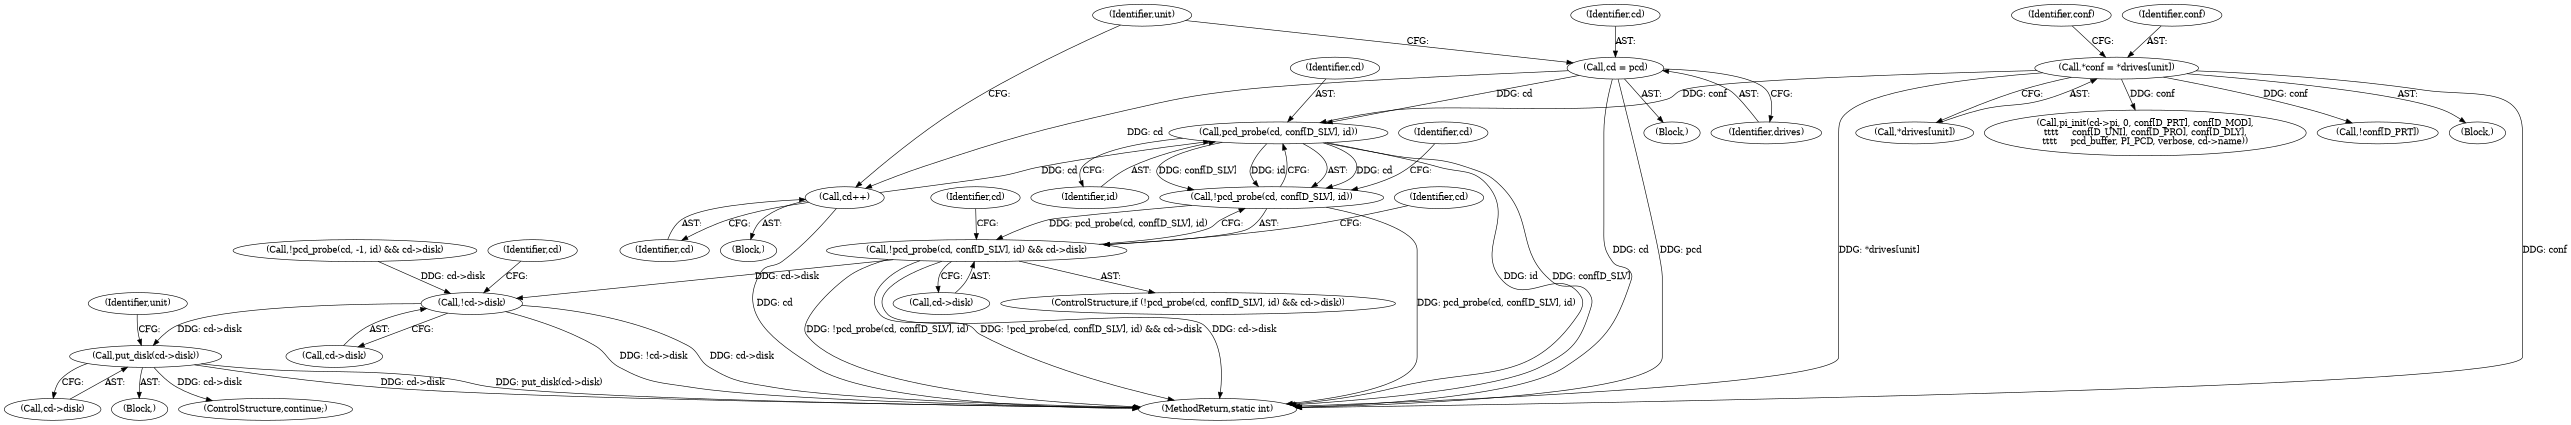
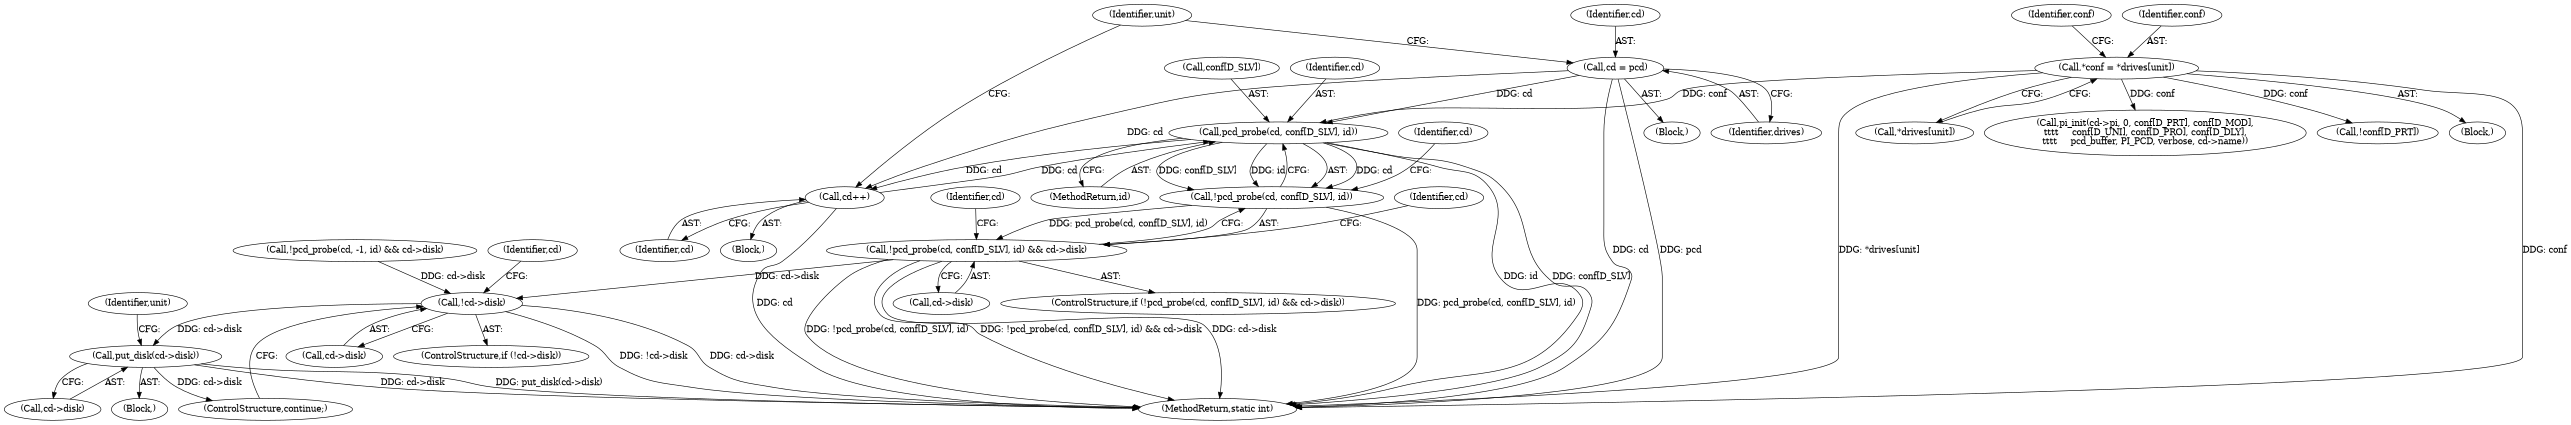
  digraph {
    n1 [label="(Call,pcd_probe(cd, conf[D_SLV], id))"]
    n2 [label="(Call,cd++)"]
    n3 [label="(Call,!pcd_probe(cd, conf[D_SLV], id))"]
    n4 [label="(MethodReturn,static int)"]
-   n5 [label="(Identifier,id)"]
+   n5 [label="(MethodReturn,id)"]
    n6 [label="(Block,)"]
    n7 [label="(Identifier,cd)"]
    n8 [label="(Call,!pcd_probe(cd, conf[D_SLV], id) && cd->disk)"]
    n9 [label="(Call,cd = pcd)"]
    n10 [label="(Block,)"]
    n11 [label="(Identifier,drives)"]
    n12 [label="(Call,*conf = *drives[unit])"]
    n13 [label="(Call,*drives[unit])"]
    n14 [label="(Call,pi_init(cd->pi, 0, conf[D_PRT], conf[D_MOD],\n\t\t\t\t     conf[D_UNI], conf[D_PRO], conf[D_DLY],\n\t\t\t\t     pcd_buffer, PI_PCD, verbose, cd->name))"]
    n15 [label="(Call,!conf[D_PRT])"]
    n16 [label="(Block,)"]
    n17 [label="(Call,!cd->disk)"]
    n18 [label="(Call,cd->disk)"]
    n19 [label="(ControlStructure,if (!pcd_probe(cd, conf[D_SLV], id) && cd->disk))"]
    n20 [label="(Call,put_disk(cd->disk))"]
+   n21 [label="(ControlStructure,if (!cd->disk))"]
    n22 [label="(Call,cd->disk)"]
    n23 [label="(Block,)"]
    n24 [label="(Call,cd->disk)"]
    n25 [label="(ControlStructure,continue;)"]
    n26 [label="(Identifier,cd)"]
+   n27 [label="(Call,conf[D_SLV])"]
    n28 [label="(Identifier,cd)"]
    n29 [label="(Identifier,conf)"]
    n30 [label="(Call,!pcd_probe(cd, -1, id) && cd->disk)"]
    n31 [label="(Identifier,unit)"]
    n32 [label="(Identifier,cd)"]
    n33 [label="(Identifier,cd)"]
    n34 [label="(Identifier,cd)"]
    n35 [label="(Identifier,cd)"]
    n36 [label="(Identifier,conf)"]
    n37 [label="(Identifier,unit)"]
+   n1 -> n2 [label="DDG: cd"]
    n1 -> n3 [label="AST: "]
    n1 -> n3 [label="DDG: cd"]
    n1 -> n3 [label="DDG: conf[D_SLV]"]
    n1 -> n3 [label="DDG: id"]
    n1 -> n4 [label="DDG: id"]
    n1 -> n4 [label="DDG: conf[D_SLV]"]
    n1 -> n5 [label="CFG: "]
    n2 -> n1 [label="DDG: cd"]
    n2 -> n4 [label="DDG: cd"]
    n2 -> n6 [label="AST: "]
    n2 -> n7 [label="CFG: "]
    n3 -> n1 [label="CFG: "]
    n3 -> n4 [label="DDG: pcd_probe(cd, conf[D_SLV], id)"]
    n3 -> n8 [label="AST: "]
    n3 -> n8 [label="DDG: pcd_probe(cd, conf[D_SLV], id)"]
    n5 -> n1 [label="AST: "]
    n7 -> n2 [label="AST: "]
    n8 -> n3 [label="CFG: "]
    n8 -> n4 [label="DDG: cd->disk"]
    n8 -> n4 [label="DDG: !pcd_probe(cd, conf[D_SLV], id)"]
    n8 -> n4 [label="DDG: !pcd_probe(cd, conf[D_SLV], id) && cd->disk"]
    n8 -> n17 [label="DDG: cd->disk"]
    n8 -> n18 [label="CFG: "]
    n8 -> n19 [label="AST: "]
    n9 -> n1 [label="DDG: cd"]
    n9 -> n2 [label="DDG: cd"]
    n9 -> n4 [label="DDG: cd"]
    n9 -> n4 [label="DDG: pcd"]
    n9 -> n10 [label="AST: "]
    n9 -> n11 [label="CFG: "]
    n11 -> n9 [label="AST: "]
    n12 -> n1 [label="DDG: conf"]
    n12 -> n4 [label="DDG: *drives[unit]"]
    n12 -> n4 [label="DDG: conf"]
    n12 -> n13 [label="CFG: "]
    n12 -> n14 [label="DDG: conf"]
    n12 -> n15 [label="DDG: conf"]
    n12 -> n16 [label="AST: "]
-   n13 -> n12 [label="AST: "]
+   n13 -> n12 [label="CFG: "]
    n17 -> n4 [label="DDG: !cd->disk"]
    n17 -> n4 [label="DDG: cd->disk"]
    n17 -> n20 [label="DDG: cd->disk"]
+   n17 -> n21 [label="AST: "]
    n17 -> n22 [label="CFG: "]
    n18 -> n8 [label="AST: "]
    n20 -> n4 [label="DDG: cd->disk"]
    n20 -> n4 [label="DDG: put_disk(cd->disk)"]
    n20 -> n23 [label="AST: "]
    n20 -> n24 [label="CFG: "]
    n20 -> n25 [label="DDG: cd->disk"]
    n22 -> n17 [label="AST: "]
    n24 -> n20 [label="AST: "]
+   n25 -> n17 [label="CFG: "]
    n26 -> n9 [label="AST: "]
+   n27 -> n1 [label="AST: "]
    n28 -> n3 [label="CFG: "]
    n29 -> n12 [label="CFG: "]
    n30 -> n17 [label="DDG: cd->disk"]
    n31 -> n2 [label="CFG: "]
    n31 -> n9 [label="CFG: "]
    n32 -> n1 [label="AST: "]
    n33 -> n8 [label="CFG: "]
    n34 -> n8 [label="CFG: "]
    n35 -> n17 [label="CFG: "]
    n36 -> n12 [label="AST: "]
    n37 -> n20 [label="CFG: "]
  }
